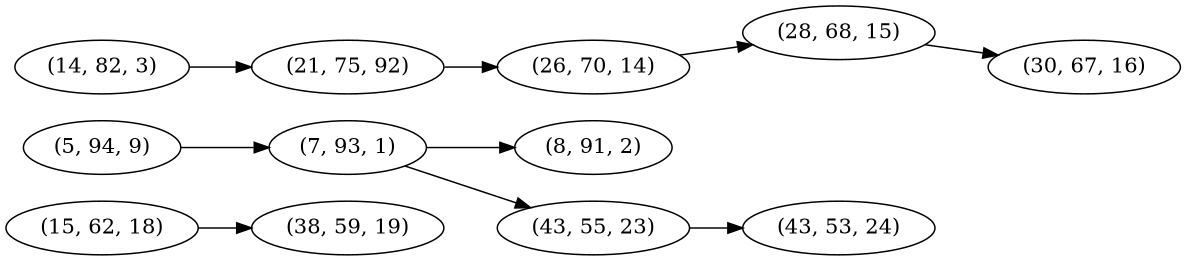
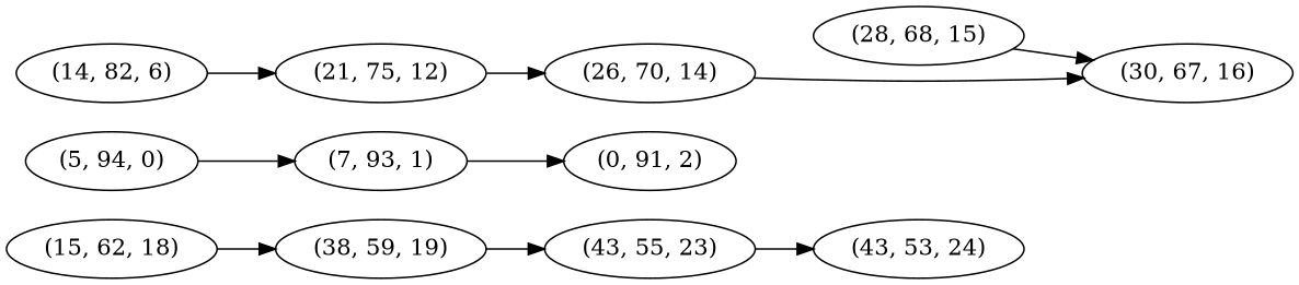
  digraph {
    rankdir=LR
-   "(5, 94, 0)" [label="(5, 94, 9)"]
+   "(5, 94, 0)"
    "(7, 93, 1)"
-   "(8, 91, 2)"
-   "(14, 82, 6)" [label="(14, 82, 3)"]
-   "(21, 75, 12)" [label="(21, 75, 92)"]
+   "(8, 91, 2)" [label="(0, 91, 2)"]
+   "(14, 82, 6)"
+   "(21, 75, 12)"
    "(26, 70, 14)"
    "(28, 68, 15)"
    "(30, 67, 16)"
    n9 [label="(15, 62, 18)"]
    "(38, 59, 19)"
    "(43, 55, 23)"
    n12 [label="(43, 53, 24)"]
    "(5, 94, 0)" -> "(7, 93, 1)"
    "(7, 93, 1)" -> "(8, 91, 2)"
    "(14, 82, 6)" -> "(21, 75, 12)"
    "(21, 75, 12)" -> "(26, 70, 14)"
-   "(26, 70, 14)" -> "(28, 68, 15)"
+   "(26, 70, 14)" -> "(30, 67, 16)"
    "(28, 68, 15)" -> "(30, 67, 16)"
    n9 -> "(38, 59, 19)"
-   "(7, 93, 1)" -> "(43, 55, 23)"
+   "(38, 59, 19)" -> "(43, 55, 23)"
    "(43, 55, 23)" -> n12
  }
